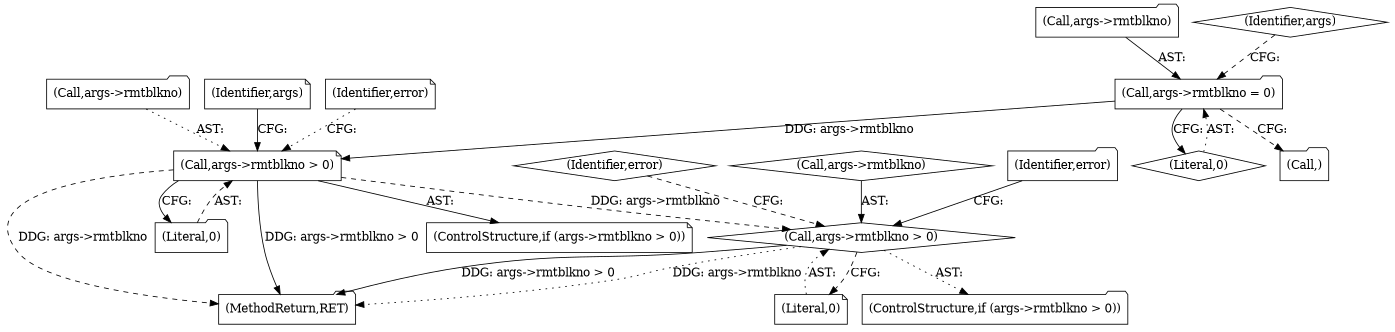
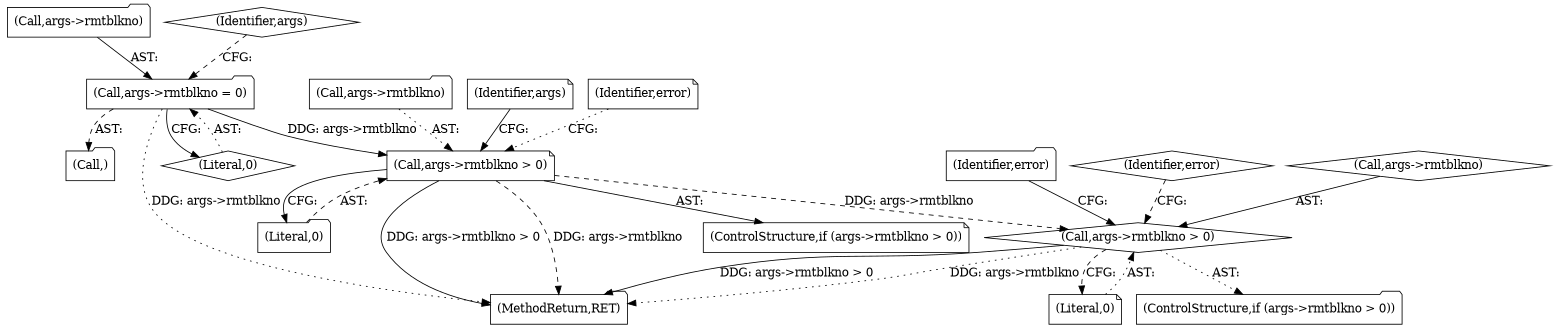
  digraph {
    node [shape=folder]
    edge [style=solid]
    n1 [label="(Call,args->rmtblkno > 0)" shape=diamond]
    n2 [label="(MethodReturn,RET)"]
    n3 [label="(ControlStructure,if (args->rmtblkno > 0))"]
    n4 [label="(Literal,0)" shape=note]
    n5 [label="(Call,args->rmtblkno > 0)" shape=note]
    n6 [label="(ControlStructure,if (args->rmtblkno > 0))" shape=note]
    n7 [label="(Literal,0)"]
    n8 [label="(Call,args->rmtblkno = 0)"]
    n9 [label="(Literal,0)" shape=diamond]
    n10 [label="(Call,)"]
    n11 [label="(Identifier,error)"]
    n12 [label="(Identifier,error)" shape=diamond]
    n13 [label="(Call,args->rmtblkno)"]
    n14 [label="(Call,args->rmtblkno)"]
    n15 [label="(Identifier,args)" shape=diamond]
    n16 [label="(Identifier,args)" shape=note]
    n17 [label="(Identifier,error)" shape=note]
    n18 [label="(Call,args->rmtblkno)" shape=diamond]
    n1 -> n2 [label="DDG: args->rmtblkno > 0"]
    n1 -> n2 [label="DDG: args->rmtblkno" style=dotted]
    n1 -> n3 [label="AST: " style=dotted]
    n1 -> n4 [label="CFG: " style=dashed]
    n4 -> n1 [label="AST: " style=dotted]
    n5 -> n1 [label="DDG: args->rmtblkno" style=dashed]
    n5 -> n2 [label="DDG: args->rmtblkno > 0"]
    n5 -> n2 [label="DDG: args->rmtblkno" style=dashed]
    n5 -> n6 [label="AST: "]
    n5 -> n7 [label="CFG: "]
    n7 -> n5 [label="AST: " style=dashed]
+   n8 -> n2 [label="DDG: args->rmtblkno" style=dotted]
    n8 -> n5 [label="DDG: args->rmtblkno"]
    n8 -> n9 [label="CFG: "]
-   n8 -> n10 [label="CFG: " style=dashed]
+   n8 -> n10 [label="AST: " style=dashed]
    n9 -> n8 [label="AST: " style=dotted]
    n11 -> n1 [label="CFG: "]
    n12 -> n1 [label="CFG: " style=dashed]
    n13 -> n8 [label="AST: "]
    n14 -> n5 [label="AST: " style=dotted]
    n15 -> n8 [label="CFG: " style=dashed]
    n16 -> n5 [label="CFG: "]
    n17 -> n5 [label="CFG: " style=dotted]
    n18 -> n1 [label="AST: "]
  }
